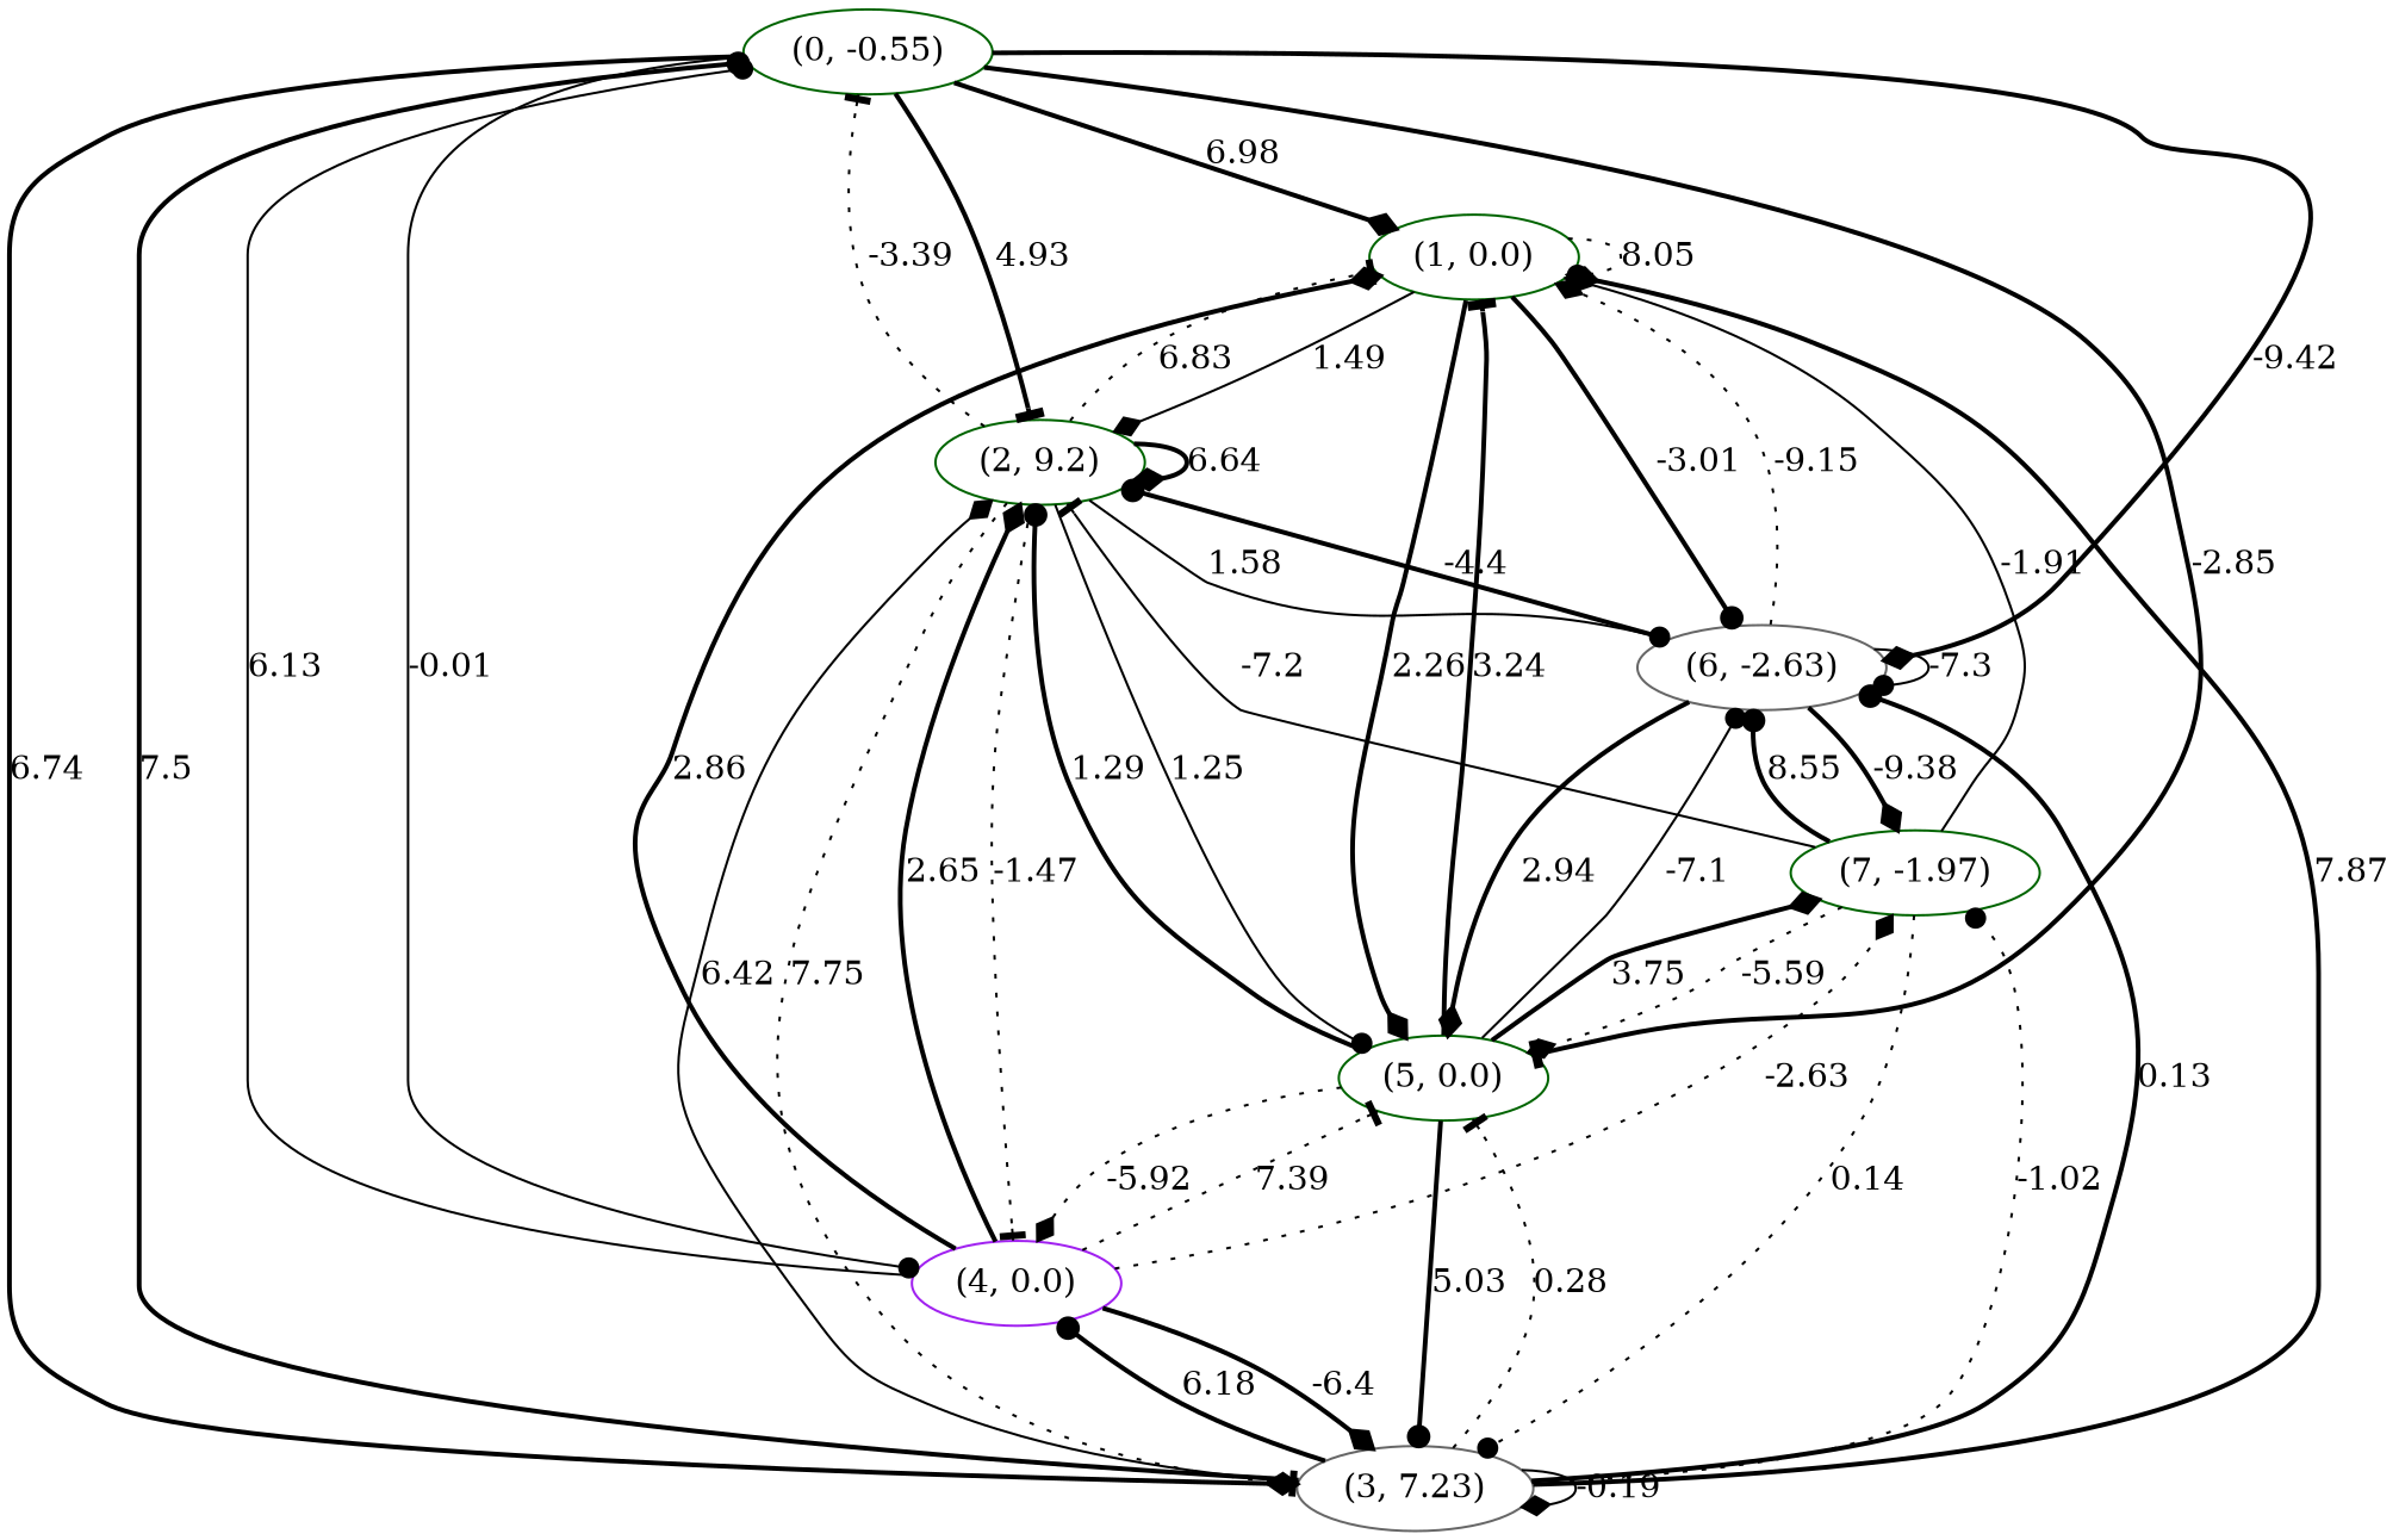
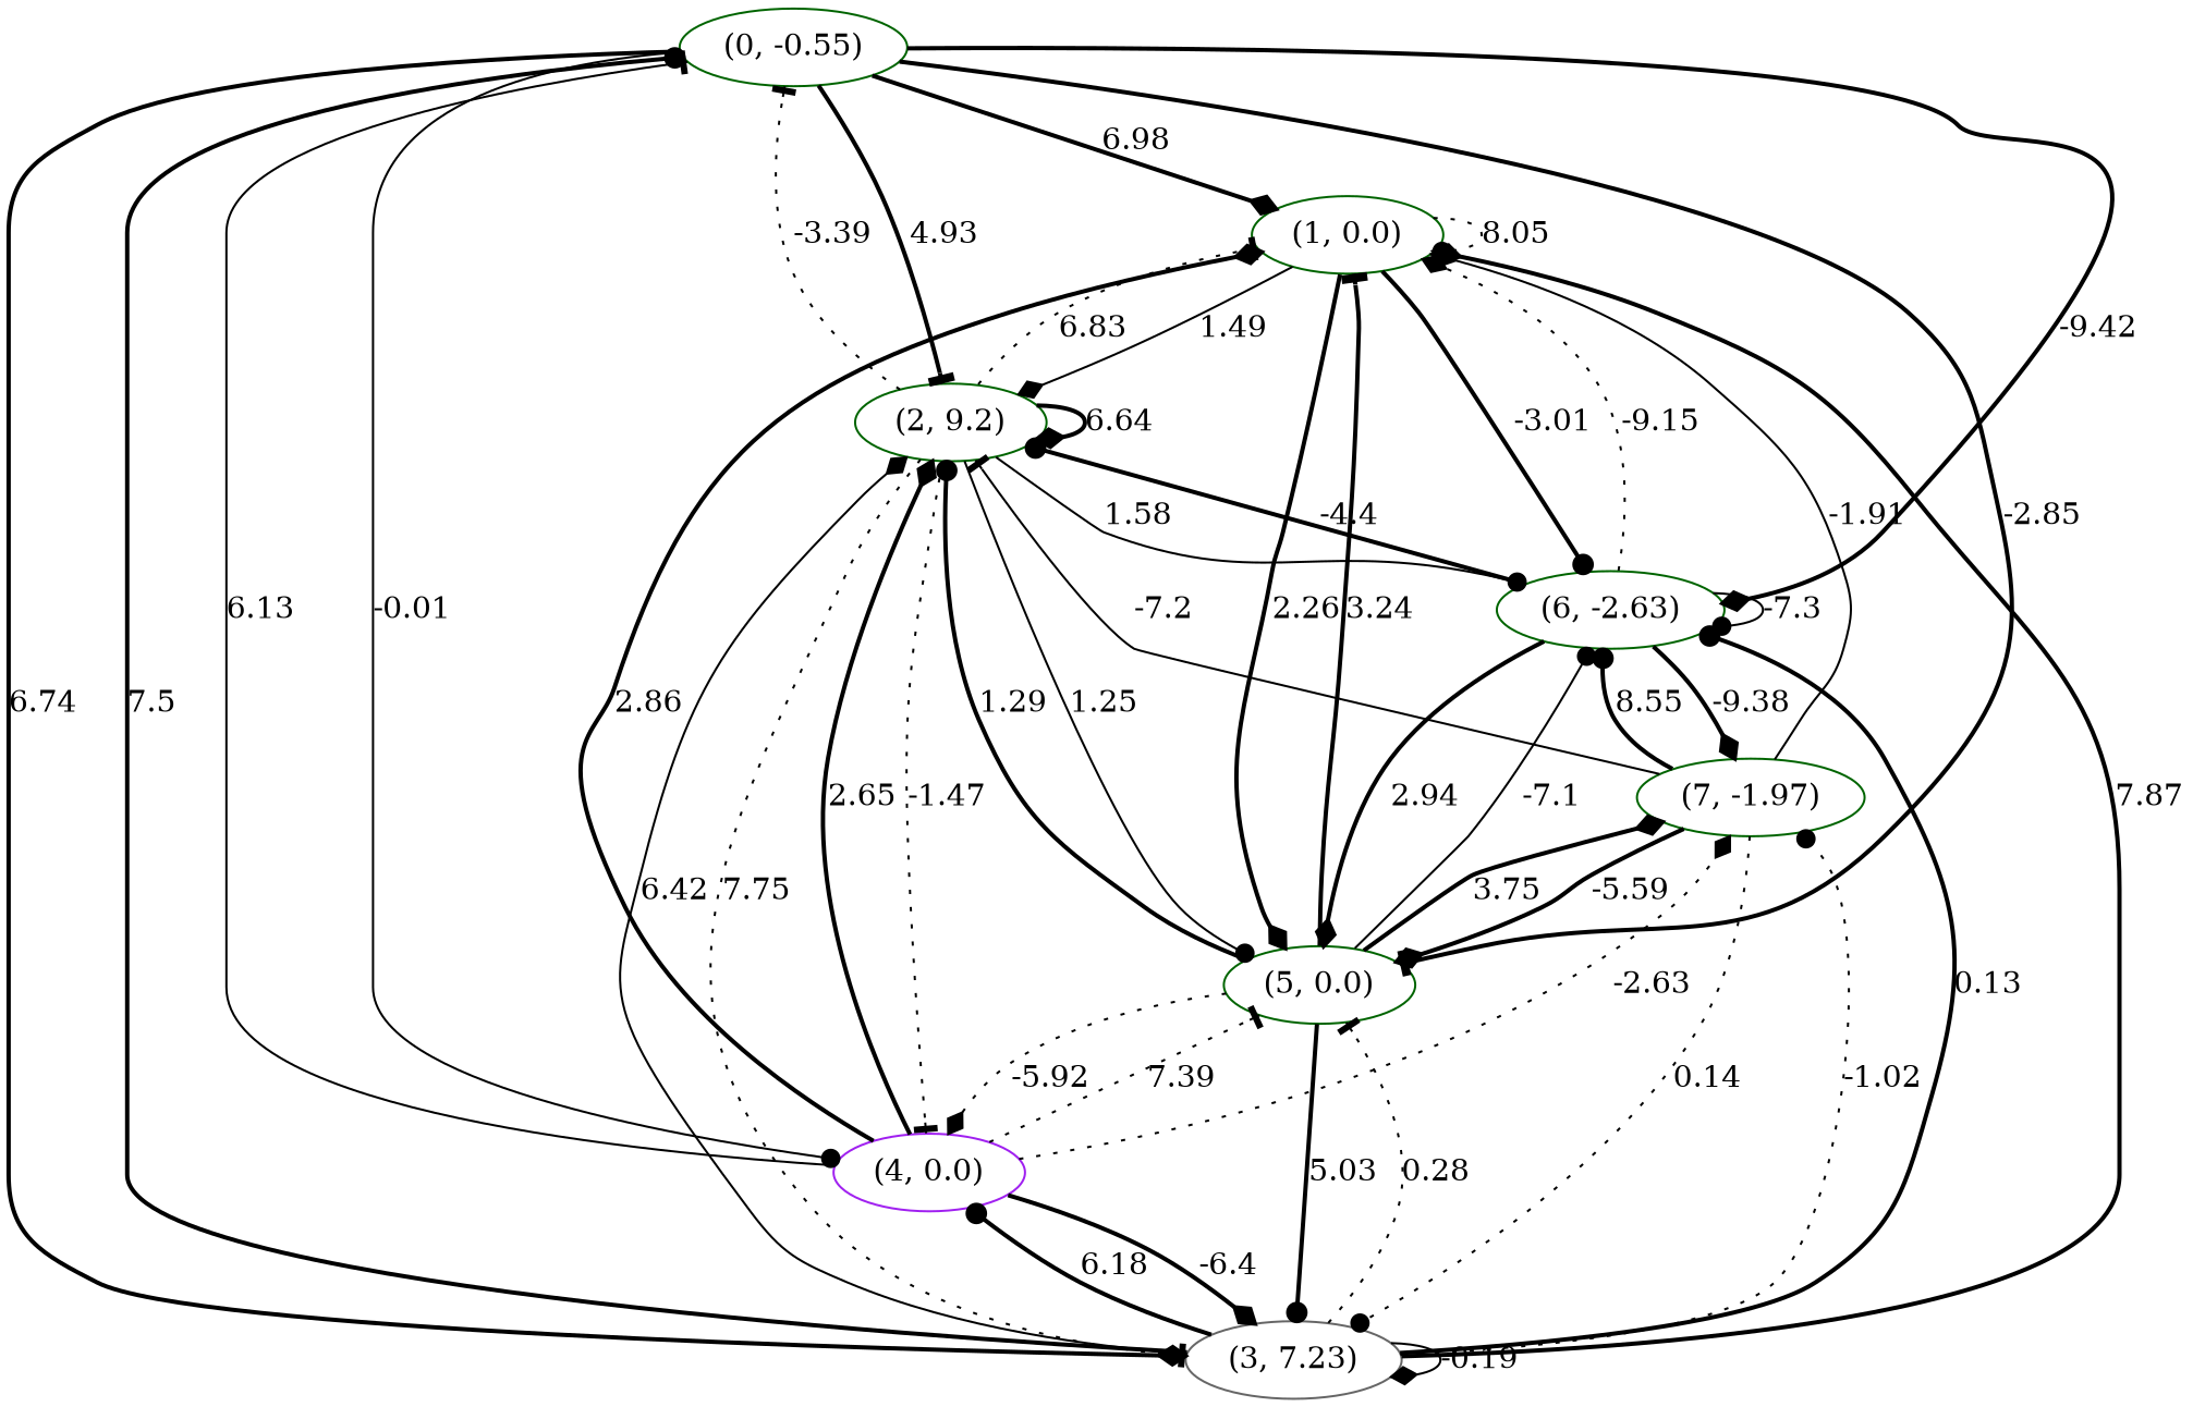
  digraph {
    node [color=darkgreen]
    edge [arrowhead=diamond style=bold]
    n1 [label="(0, -0.55)"]
    n2 [label="(1, 0.0)"]
    n3 [label="(2, 9.2)"]
    n4 [color=gray40 label="(3, 7.23)"]
    n5 [color=purple label="(4, 0.0)"]
    n6 [label="(5, 0.0)"]
-   n7 [color=gray40 label="(6, -2.63)"]
+   n7 [label="(6, -2.63)"]
    n8 [label="(7, -1.97)"]
    n1 -> n2 [label=6.98]
    n1 -> n3 [arrowhead=tee label=4.93]
    n1 -> n4 [label=6.74]
    n1 -> n5 [arrowhead=dot label=-0.01 style=solid]
    n1 -> n6 [arrowhead=tee label=-2.85]
    n1 -> n7 [label=-9.42]
    n2 -> n2 [arrowhead=dot label=8.05 style=dotted]
    n2 -> n3 [label=1.49 style=solid]
    n2 -> n6 [label=2.26]
    n2 -> n7 [arrowhead=dot label=-3.01]
    n3 -> n1 [arrowhead=tee label=-3.39 style=dotted]
    n3 -> n2 [arrowhead=tee label=6.83 style=dotted]
    n3 -> n3 [label=6.64]
    n3 -> n4 [arrowhead=tee label=7.75 style=dotted]
    n3 -> n5 [arrowhead=tee label=-1.47 style=dotted]
    n3 -> n6 [arrowhead=dot label=1.25 style=solid]
    n3 -> n7 [arrowhead=dot label=1.58 style=solid]
    n4 -> n1 [arrowhead=dot label=7.5]
    n4 -> n2 [label=7.87]
    n4 -> n3 [label=6.42 style=solid]
    n4 -> n4 [label=-0.19 style=solid]
    n4 -> n5 [arrowhead=dot label=6.18]
    n4 -> n6 [arrowhead=tee label=0.28 style=dotted]
    n4 -> n7 [arrowhead=dot label=0.13]
    n4 -> n8 [arrowhead=dot label=-1.02 style=dotted]
-   n5 -> n1 [arrowhead=dot label=6.13 style=solid]
+   n5 -> n1 [arrowhead=tee label=6.13 style=solid]
    n5 -> n2 [label=2.86]
    n5 -> n3 [label=2.65]
    n5 -> n4 [label=-6.4]
    n5 -> n6 [arrowhead=tee label=7.39 style=dotted]
    n5 -> n8 [label=-2.63 style=dotted]
    n6 -> n2 [arrowhead=tee label=3.24]
    n6 -> n3 [arrowhead=dot label=1.29]
    n6 -> n4 [arrowhead=dot label=5.03]
    n6 -> n5 [label=-5.92 style=dotted]
    n6 -> n7 [arrowhead=dot label=-7.1 style=solid]
    n6 -> n8 [label=3.75]
    n7 -> n2 [label=-9.15 style=dotted]
    n7 -> n3 [arrowhead=dot label=-4.4]
    n7 -> n6 [label=2.94]
    n7 -> n7 [arrowhead=dot label=-7.3 style=solid]
    n7 -> n8 [label=-9.38]
    n8 -> n2 [label=-1.91 style=solid]
    n8 -> n3 [arrowhead=tee label=-7.2 style=solid]
    n8 -> n4 [arrowhead=dot label=0.14 style=dotted]
-   n8 -> n6 [label=-5.59 style=dotted]
+   n8 -> n6 [label=-5.59]
    n8 -> n7 [arrowhead=dot label=8.55]
  }
